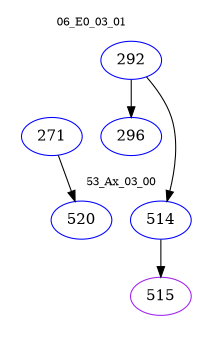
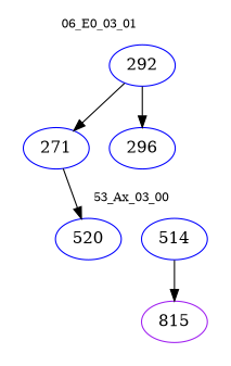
  digraph {
    node [color=blue]
    edge [color=black]
    n1 [label=514]
-   n2 [color=purple label=515]
+   n2 [color=purple label=815]
    n3 [label=520]
    n4 [label=292]
    n5 [label=271]
    n6 [label=296]
    subgraph cluster_1 {
      color=white
      fontsize=10
      label="53_Ax_03_00"
      n1
      n2
      n3
    }
    subgraph cluster_2 {
      color=white
      fontsize=10
      label="06_E0_03_01"
      n4
      n5
      n6
    }
    n1 -> n2
-   n4 -> n1
+   n4 -> n5
    n4 -> n6
    n5 -> n3
  }
